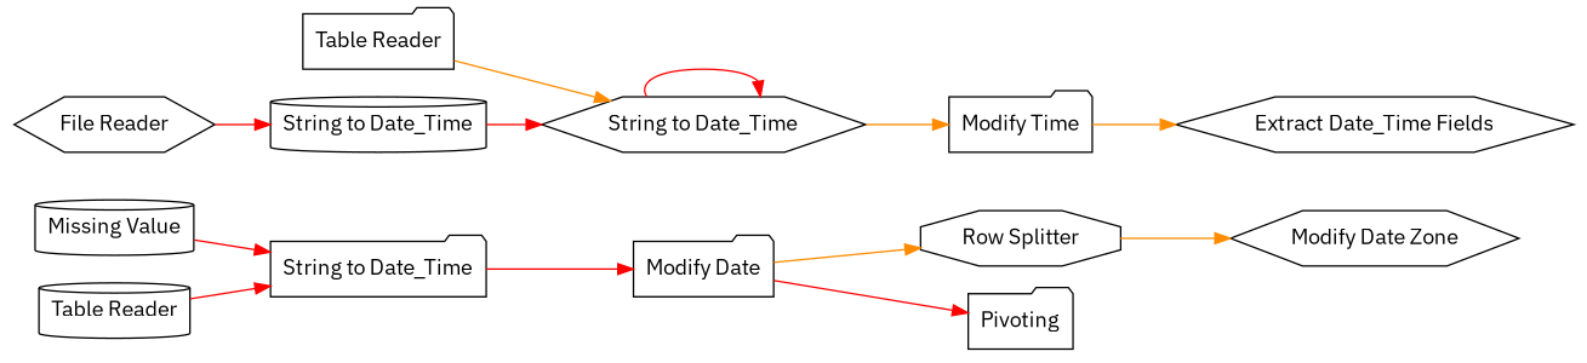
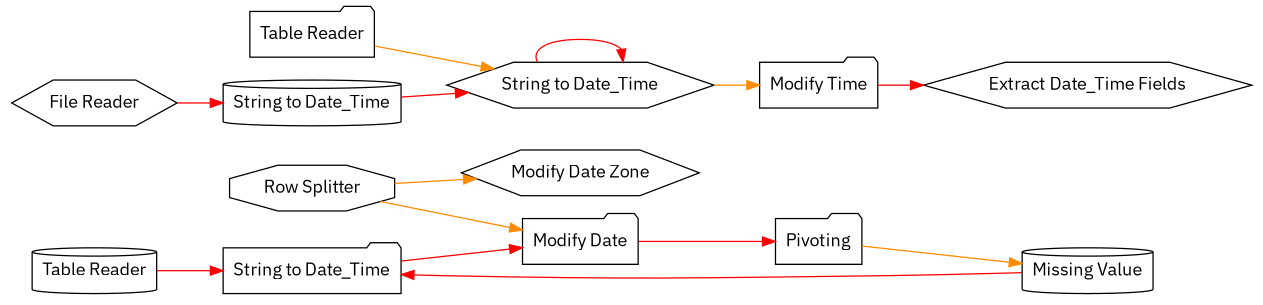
  digraph {
    fontname="IBM Plex Sans"
    rankdir=LR
    node [fontname="IBM Plex Sans" shape=folder]
    edge [color=red fontname="IBM Plex Sans"]
    n1 [label="String to Date_Time"]
    n2 [label="Modify Date"]
    n3 [label="Row Splitter" shape=octagon]
    n4 [label=Pivoting]
    n5 [label="Modify Date Zone" shape=hexagon]
    n6 [label="Missing Value" shape=cylinder]
    n7 [label="Table Reader"]
    n8 [label="String to Date_Time" shape=hexagon]
    n9 [label="Modify Time"]
    n10 [label="Extract Date_Time Fields" shape=hexagon]
    n11 [label="Table Reader" shape=cylinder]
    n12 [label="String to Date_Time" shape=cylinder]
    n13 [label="File Reader" shape=hexagon]
    n1 -> n2
-   n2 -> n3 [color=darkorange]
+   n3 -> n2 [color=darkorange]
    n2 -> n4
    n3 -> n5 [color=darkorange]
+   n4 -> n6 [color=darkorange]
    n6 -> n1
    n7 -> n8 [color=darkorange]
    n8 -> n8
    n8 -> n9 [color=darkorange]
-   n9 -> n10 [color=darkorange]
+   n9 -> n10
    n11 -> n1
    n12 -> n8
    n13 -> n12
  }
